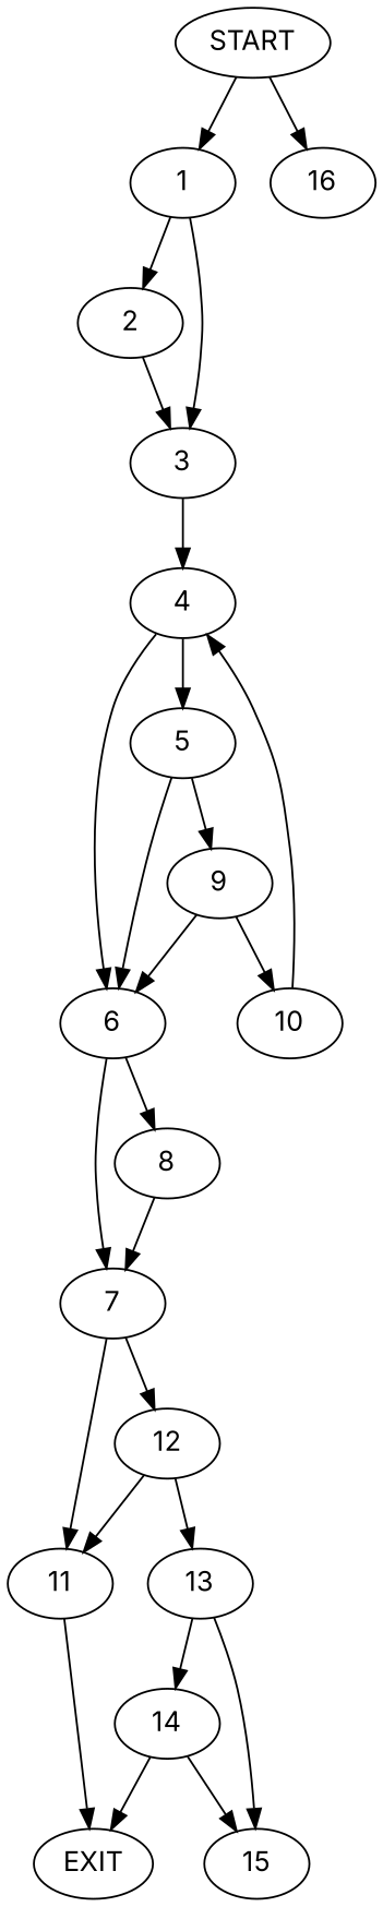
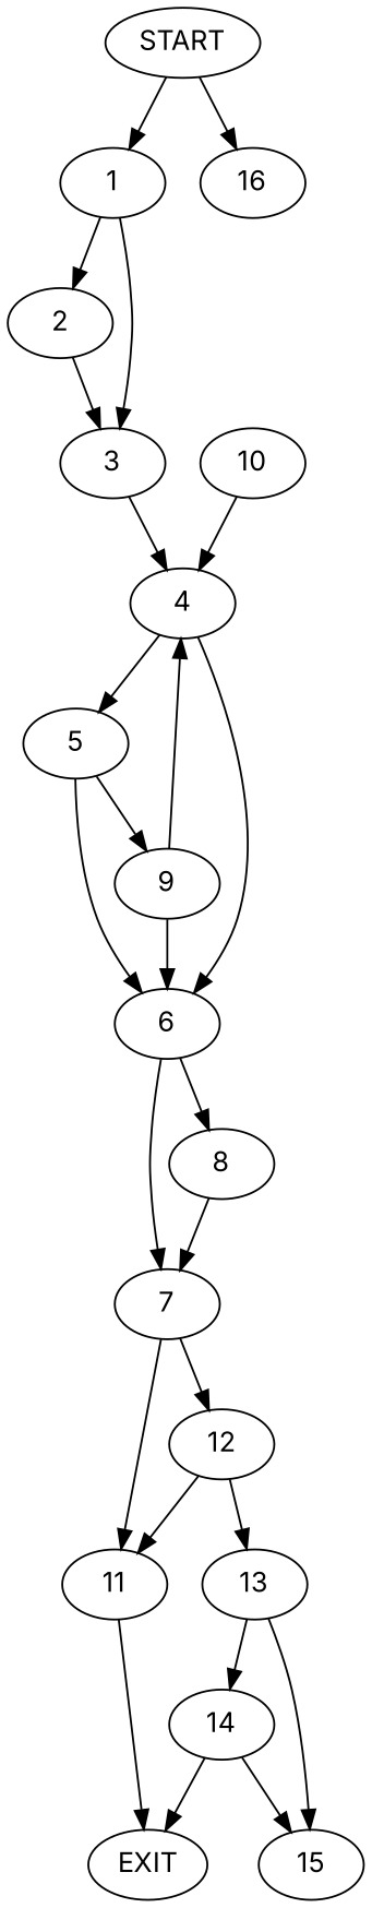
  digraph {
    fontname=Inter
    node [fontname=Inter]
    edge [fontname=Inter]
    n1 [label=START]
    1
    16
    2
    3
    n6 [label=EXIT]
    4
    5
    6
    9
    7
    8
    10
    11
    12
    13
    14
    15
    n1 -> 1
    n1 -> 16
    1 -> 2
    1 -> 3
    2 -> 3
    3 -> 4
    4 -> 5
    4 -> 6
    5 -> 6
    5 -> 9
    6 -> 7
    6 -> 8
    9 -> 6
-   9 -> 10
+   9 -> 4
    7 -> 11
    7 -> 12
    8 -> 7
    10 -> 4
    11 -> n6
    12 -> 11
    12 -> 13
    13 -> 14
    13 -> 15
    14 -> n6
    14 -> 15
  }
